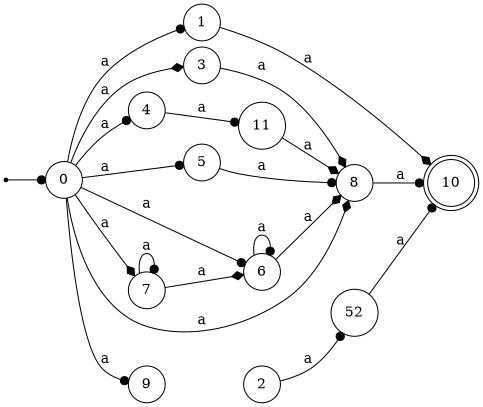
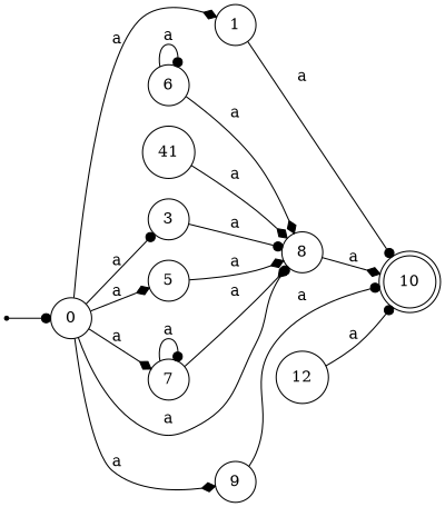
  digraph {
    rankdir=LR
    node [shape=circle]
    edge [arrowhead=dot]
    dummy0 [shape=point]
    0
    1
    3
-   4
    5
    6
    7
    8
    9
    10 [shape=doublecircle]
-   2
-   12 [label=52]
-   11
+   12
+   11 [label=41]
    dummy0 -> 0
-   0 -> 1 [label=a]
-   0 -> 3 [arrowhead=diamond label=a]
-   0 -> 4 [label=a]
-   0 -> 5 [label=a]
-   0 -> 6 [label=a]
+   0 -> 1 [arrowhead=diamond label=a]
+   0 -> 3 [label=a]
+   0 -> 5 [arrowhead=diamond label=a]
    0 -> 7 [arrowhead=diamond label=a]
-   0 -> 8 [arrowhead=diamond label=a]
-   0 -> 9 [label=a]
-   1 -> 10 [arrowhead=diamond label=a]
-   3 -> 8 [arrowhead=diamond label=a]
-   4 -> 11 [label=a]
-   5 -> 8 [label=a]
+   0 -> 8 [label=a]
+   0 -> 9 [arrowhead=diamond label=a]
+   1 -> 10 [label=a]
+   3 -> 8 [label=a]
+   5 -> 8 [arrowhead=diamond label=a]
    6 -> 6 [label=a]
    6 -> 8 [arrowhead=diamond label=a]
    7 -> 7 [label=a]
-   7 -> 6 [arrowhead=diamond label=a]
-   8 -> 10 [label=a]
-   2 -> 12 [label=a]
+   7 -> 8 [arrowhead=diamond label=a]
+   8 -> 10 [arrowhead=diamond label=a]
+   9 -> 10 [label=a]
    12 -> 10 [label=a]
    11 -> 8 [arrowhead=diamond label=a]
  }
